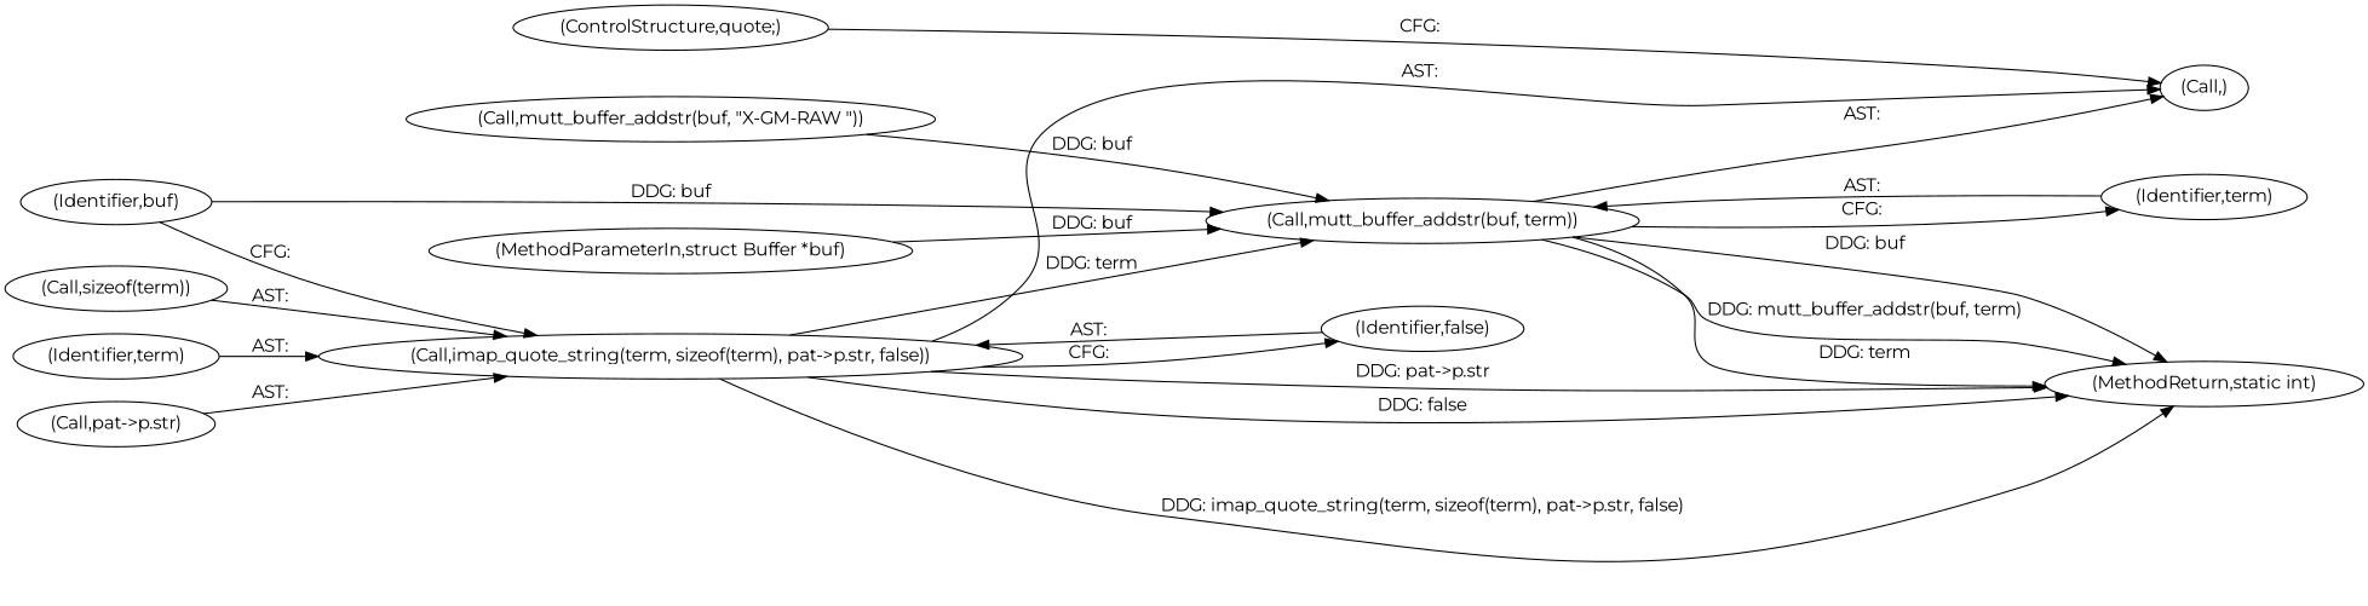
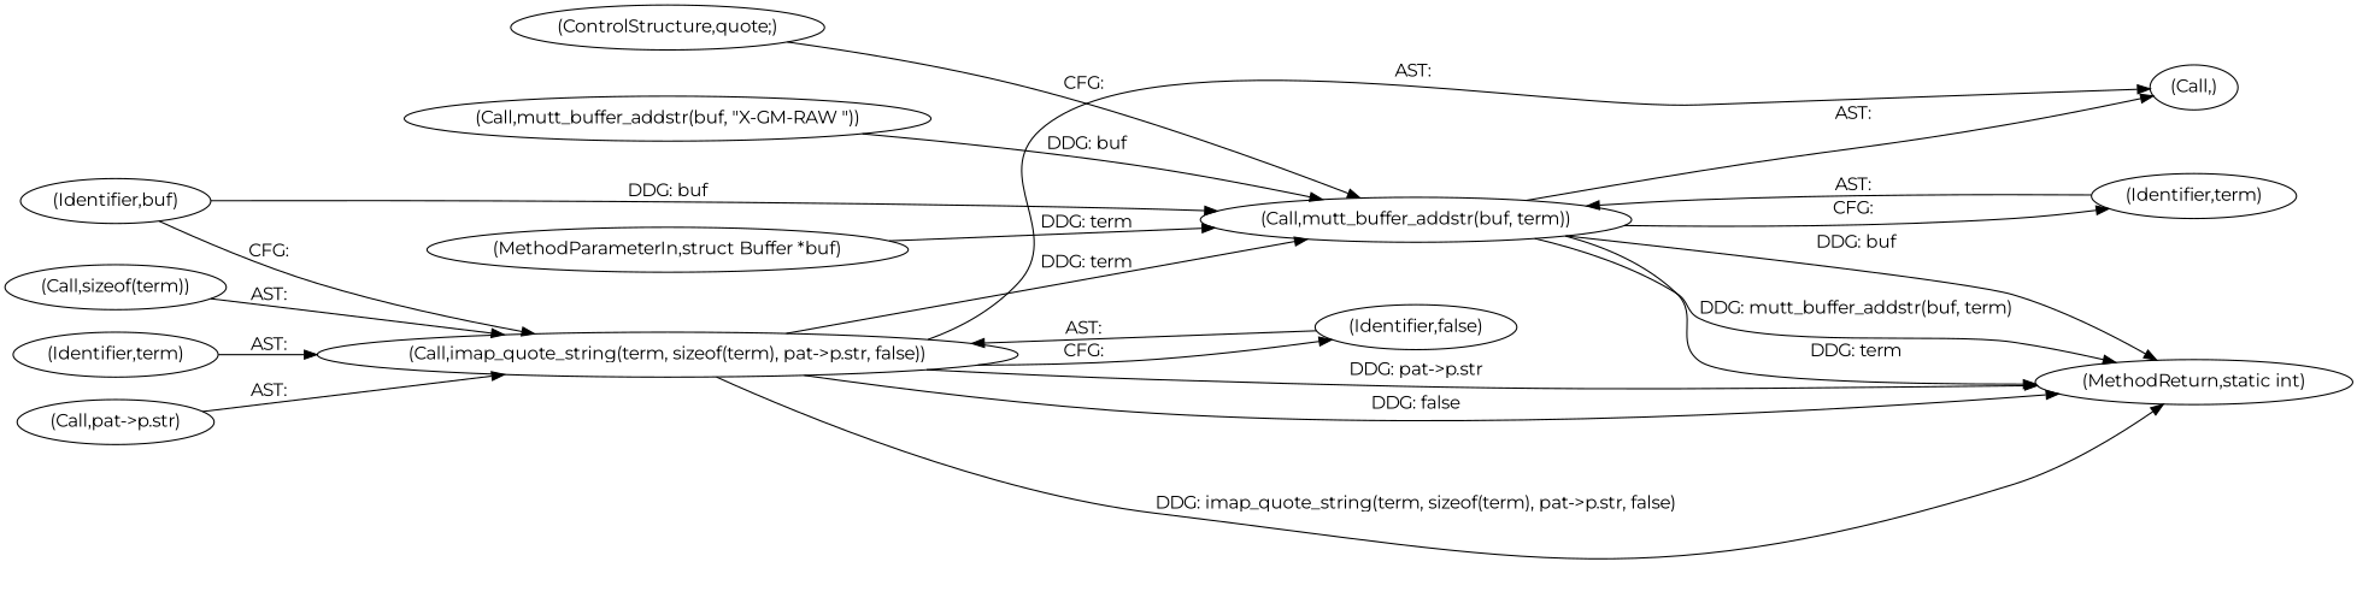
  digraph {
    fontname=Montserrat
    rankdir=LR
    node [fontname=Montserrat]
    edge [fontname=Montserrat]
    n1 [label="(Call,imap_quote_string(term, sizeof(term), pat->p.str, false))"]
    n2 [label="(Call,mutt_buffer_addstr(buf, term))"]
    n3 [label="(Call,)"]
    n4 [label="(MethodReturn,static int)"]
    n5 [label="(Identifier,false)"]
    n6 [label="(Identifier,term)"]
    n7 [label="(Call,sizeof(term))"]
    n8 [label="(Identifier,term)"]
    n9 [label="(Call,mutt_buffer_addstr(buf, \"X-GM-RAW \"))"]
    n10 [label="(Identifier,buf)"]
    n11 [label="(MethodParameterIn,struct Buffer *buf)"]
    n12 [label="(Call,pat->p.str)"]
    n13 [label="(ControlStructure,quote;)"]
    n1 -> n2 [label="DDG: term"]
    n1 -> n3 [label="AST: "]
    n1 -> n4 [label="DDG: imap_quote_string(term, sizeof(term), pat->p.str, false)"]
    n1 -> n4 [label="DDG: pat->p.str"]
    n1 -> n4 [label="DDG: false"]
    n1 -> n5 [label="CFG: "]
    n2 -> n3 [label="AST: "]
    n2 -> n4 [label="DDG: term"]
    n2 -> n4 [label="DDG: buf"]
    n2 -> n4 [label="DDG: mutt_buffer_addstr(buf, term)"]
    n2 -> n6 [label="CFG: "]
    n5 -> n1 [label="AST: "]
    n6 -> n2 [label="AST: "]
    n7 -> n1 [label="AST: "]
    n8 -> n1 [label="AST: "]
    n9 -> n2 [label="DDG: buf"]
    n10 -> n1 [label="CFG: "]
    n10 -> n2 [label="DDG: buf"]
-   n11 -> n2 [label="DDG: buf"]
+   n11 -> n2 [label="DDG: term"]
    n12 -> n1 [label="AST: "]
-   n13 -> n3 [label="CFG: "]
+   n13 -> n2 [label="CFG: "]
  }
